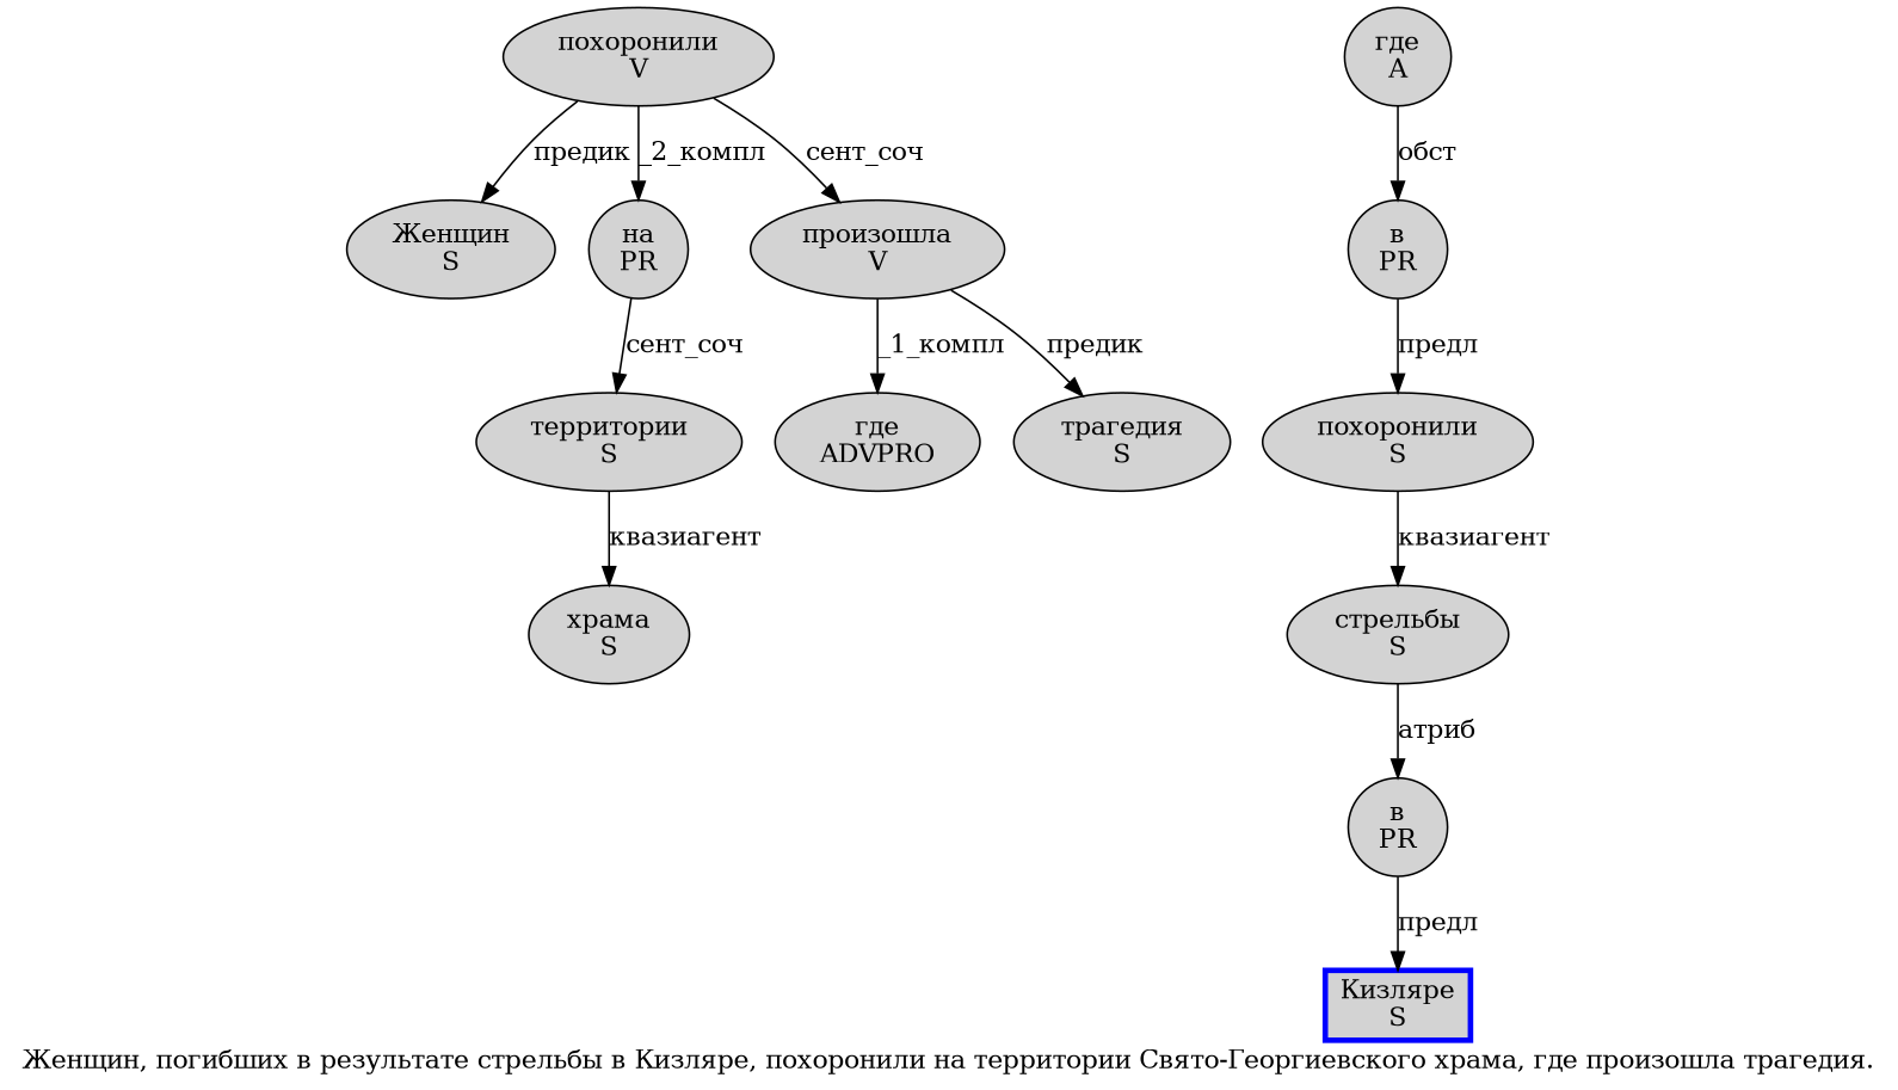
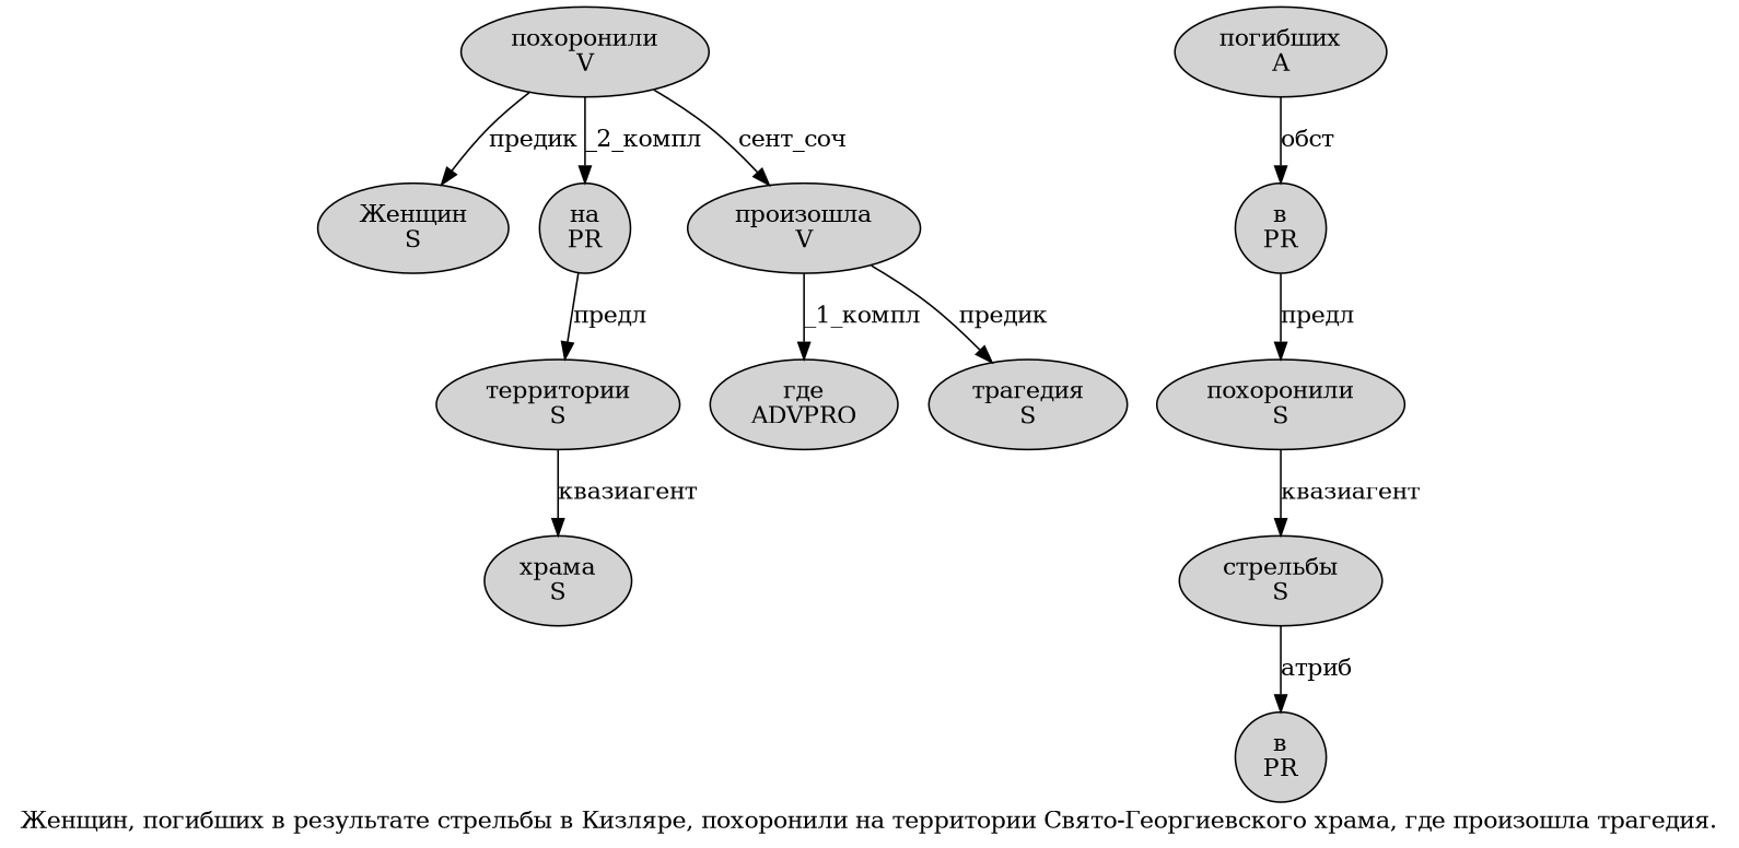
  digraph {
    label="Женщин, погибших в результате стрельбы в Кизляре, похоронили на территории Свято-Георгиевского храма, где произошла трагедия."
    node [fillcolor=lightgray penwidth=1 shape=ellipse style=filled]
    n1 [label="Женщин\nS"]
-   n2 [label="где\nA"]
+   n2 [label="погибших\nA"]
    n3 [label="в\nPR"]
    n4 [label="похоронили\nS"]
    n5 [label="стрельбы\nS"]
    n6 [label="в\nPR"]
-   n7 [color=blue label="Кизляре\nS" penwidth=3 shape=box]
    n8 [label="похоронили\nV"]
    n9 [label="на\nPR"]
    n10 [label="произошла\nV"]
    n11 [label="территории\nS"]
    n12 [label="где\nADVPRO"]
    n13 [label="трагедия\nS"]
    n14 [label="храма\nS"]
    n2 -> n3 [label="обст"]
    n3 -> n4 [label="предл"]
    n4 -> n5 [label="квазиагент"]
    n5 -> n6 [label="атриб"]
-   n6 -> n7 [label="предл"]
    n8 -> n1 [label="предик"]
    n8 -> n9 [label="_2_компл"]
    n8 -> n10 [label="сент_соч"]
-   n9 -> n11 [label="сент_соч"]
+   n9 -> n11 [label="предл"]
    n10 -> n12 [label="_1_компл"]
    n10 -> n13 [label="предик"]
    n11 -> n14 [label="квазиагент"]
  }
